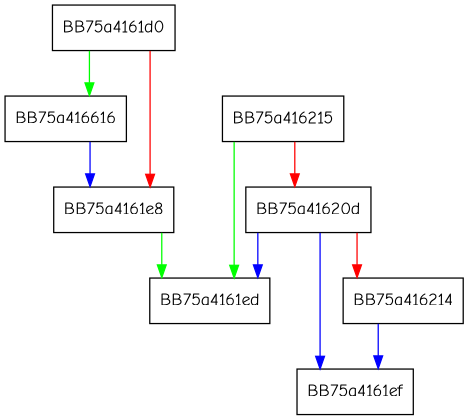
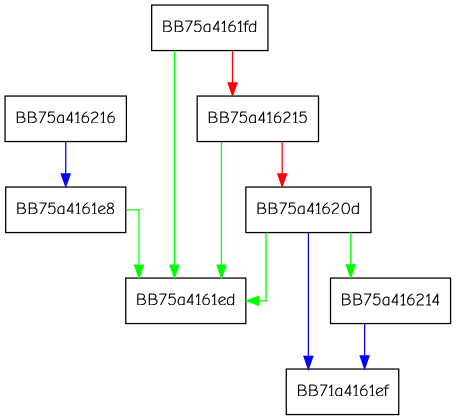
  digraph {
    fontname="Comic Neue"
    splines=ortho
    node [fontname="Comic Neue" shape=box]
    edge [color=green fontname="Comic Neue"]
-   BB75a4161d0
-   BB75a416216 [label=BB75a416616]
+   BB75a416216
    BB75a4161e8
    BB75a4161ed
+   BB75a4161fd
    n6 [label=BB75a416215]
    BB75a41620d
-   BB75a4161ef
+   BB75a4161ef [label=BB71a4161ef]
    n9 [label=BB75a416214]
-   BB75a4161d0 -> BB75a416216
-   BB75a4161d0 -> BB75a4161e8 [color=red]
    BB75a416216 -> BB75a4161e8 [color=blue]
    BB75a4161e8 -> BB75a4161ed
+   BB75a4161fd -> BB75a4161ed
+   BB75a4161fd -> n6 [color=red]
    n6 -> BB75a4161ed
    n6 -> BB75a41620d [color=red]
-   BB75a41620d -> BB75a4161ed [color=blue]
+   BB75a41620d -> BB75a4161ed
    BB75a41620d -> BB75a4161ef [color=blue]
-   BB75a41620d -> n9 [color=red]
+   BB75a41620d -> n9
    n9 -> BB75a4161ef [color=blue]
  }
